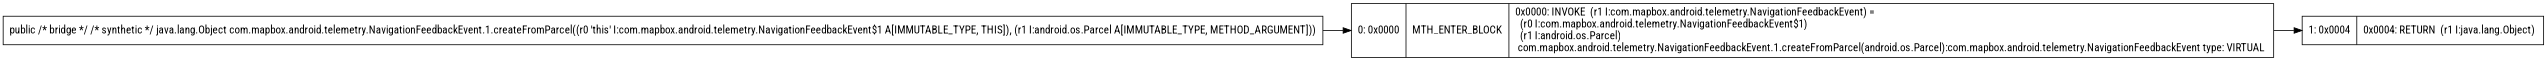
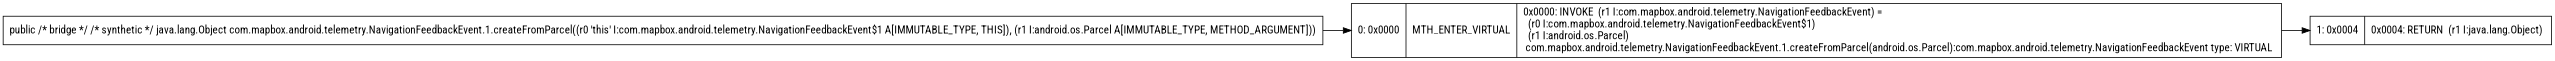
  digraph {
    rankdir=LR
    fontname="Roboto Condensed"
    node [shape=record fontname="Roboto Condensed"]
    edge [fontname="Roboto Condensed"]
-   n1 [label="{0\:\ 0x0000|MTH_ENTER_BLOCK\l|0x0000: INVOKE  (r1 I:com.mapbox.android.telemetry.NavigationFeedbackEvent) = \l  (r0 I:com.mapbox.android.telemetry.NavigationFeedbackEvent$1)\l  (r1 I:android.os.Parcel)\l com.mapbox.android.telemetry.NavigationFeedbackEvent.1.createFromParcel(android.os.Parcel):com.mapbox.android.telemetry.NavigationFeedbackEvent type: VIRTUAL \l}"]
+   n1 [label="{0\:\ 0x0000|MTH_ENTER_VIRTUAL\l|0x0000: INVOKE  (r1 I:com.mapbox.android.telemetry.NavigationFeedbackEvent) = \l  (r0 I:com.mapbox.android.telemetry.NavigationFeedbackEvent$1)\l  (r1 I:android.os.Parcel)\l com.mapbox.android.telemetry.NavigationFeedbackEvent.1.createFromParcel(android.os.Parcel):com.mapbox.android.telemetry.NavigationFeedbackEvent type: VIRTUAL \l}"]
    n2 [label="{1\:\ 0x0004|0x0004: RETURN  (r1 I:java.lang.Object) \l}"]
    n3 [label="{public \/* bridge *\/ \/* synthetic *\/ java.lang.Object com.mapbox.android.telemetry.NavigationFeedbackEvent.1.createFromParcel((r0 'this' I:com.mapbox.android.telemetry.NavigationFeedbackEvent$1 A[IMMUTABLE_TYPE, THIS]), (r1 I:android.os.Parcel A[IMMUTABLE_TYPE, METHOD_ARGUMENT])) }"]
    n1 -> n2
    n3 -> n1
  }
